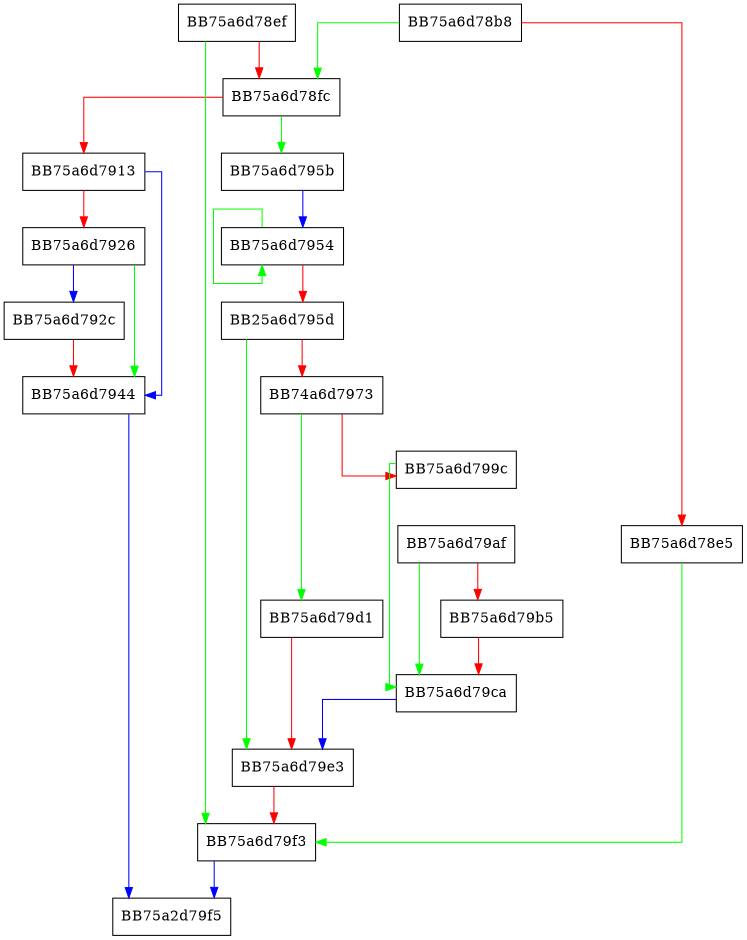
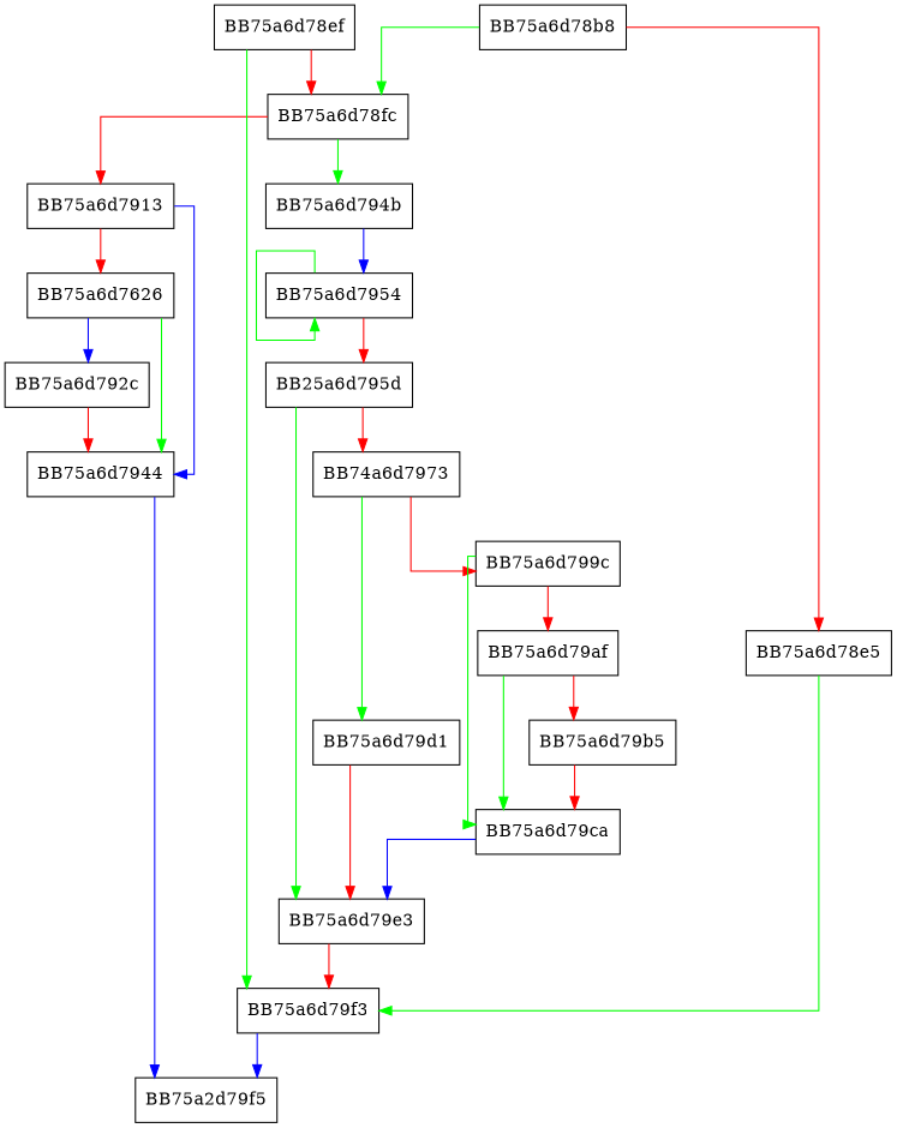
  digraph {
    splines=ortho
    node [shape=box]
    edge [color=red]
    BB75a6d78b8
    BB75a6d78fc
    BB75a6d78e5
-   BB75a6d794b [label=BB75a6d795b]
+   BB75a6d794b
    BB75a6d7913
    BB75a6d79f3
    BB75a6d7954
    BB75a6d7944
-   BB75a6d7926
+   BB75a6d7926 [label=BB75a6d7626]
    n10 [label=BB75a2d79f5]
    BB75a6d78ef
    n12 [label=BB25a6d795d]
    BB75a6d792c
    BB75a6d79e3
    n15 [label=BB74a6d7973]
    BB75a6d79d1
    BB75a6d799c
    BB75a6d79ca
    BB75a6d79af
    BB75a6d79b5
    BB75a6d78b8 -> BB75a6d78fc [color=green]
    BB75a6d78b8 -> BB75a6d78e5
    BB75a6d78fc -> BB75a6d794b [color=green]
    BB75a6d78fc -> BB75a6d7913
    BB75a6d78e5 -> BB75a6d79f3 [color=green]
    BB75a6d794b -> BB75a6d7954 [color=blue]
    BB75a6d7913 -> BB75a6d7944 [color=blue]
    BB75a6d7913 -> BB75a6d7926
    BB75a6d79f3 -> n10 [color=blue]
    BB75a6d7954 -> BB75a6d7954 [color=green]
    BB75a6d7954 -> n12
    BB75a6d7944 -> n10 [color=blue]
    BB75a6d7926 -> BB75a6d7944 [color=green]
    BB75a6d7926 -> BB75a6d792c [color=blue]
    BB75a6d78ef -> BB75a6d78fc
    BB75a6d78ef -> BB75a6d79f3 [color=green]
    n12 -> BB75a6d79e3 [color=green]
    n12 -> n15
    BB75a6d792c -> BB75a6d7944
    BB75a6d79e3 -> BB75a6d79f3
    n15 -> BB75a6d79d1 [color=green]
    n15 -> BB75a6d799c
    BB75a6d79d1 -> BB75a6d79e3
    BB75a6d799c -> BB75a6d79ca [color=green]
+   BB75a6d799c -> BB75a6d79af
    BB75a6d79ca -> BB75a6d79e3 [color=blue]
    BB75a6d79af -> BB75a6d79ca [color=green]
    BB75a6d79af -> BB75a6d79b5
    BB75a6d79b5 -> BB75a6d79ca
  }
